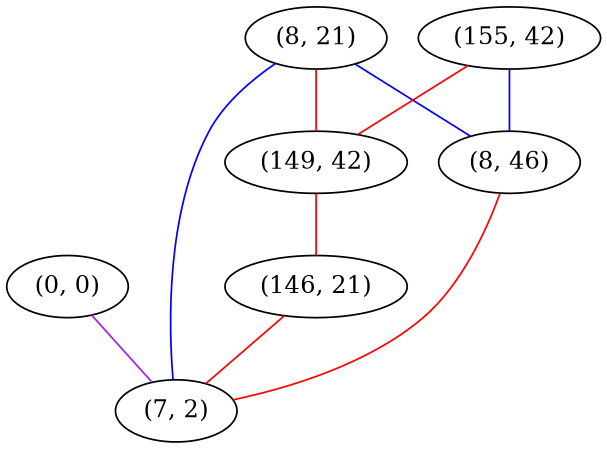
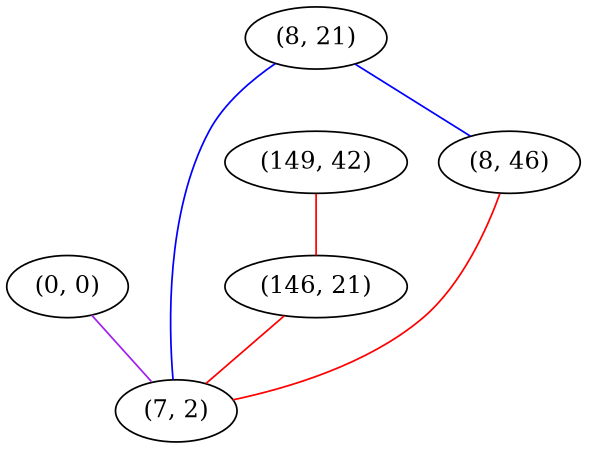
  graph {
    edge [color=red weight=3]
    "(0, 0)"
    "(7, 2)"
    "(8, 21)"
    "(149, 42)"
    n5 [label="(8, 46)"]
    "(146, 21)"
-   "(155, 42)"
    "(0, 0)" -- "(7, 2)" [color=purple weight=4]
    "(8, 21)" -- "(7, 2)" [color=blue]
-   "(8, 21)" -- "(149, 42)" [weight=1]
    "(8, 21)" -- n5 [color=blue]
    "(149, 42)" -- "(146, 21)" [weight=1]
    n5 -- "(7, 2)" [weight=1]
    "(146, 21)" -- "(7, 2)"
-   "(155, 42)" -- "(149, 42)" [weight=1]
-   "(155, 42)" -- n5 [color=blue]
  }
